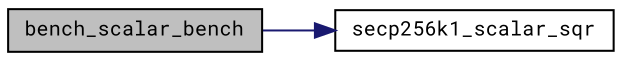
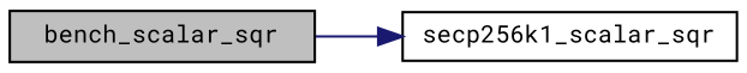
  digraph {
    rankdir=LR
    fontname="Roboto Mono"
    node [color=black fontname="Roboto Mono" fontsize=10 shape=record style=filled]
-   n1 [fillcolor=grey75 fontcolor=black height=0.2 label=bench_scalar_bench width=0.4]
+   n1 [fillcolor=grey75 fontcolor=black height=0.2 label=bench_scalar_sqr width=0.4]
    n2 [fillcolor=white height=0.2 label=secp256k1_scalar_sqr width=0.4]
    n1 -> n2 [color=midnightblue fontname="Roboto Mono" fontsize=10 labelfontname=Helvetica labelfontsize=10 style=solid]
  }
